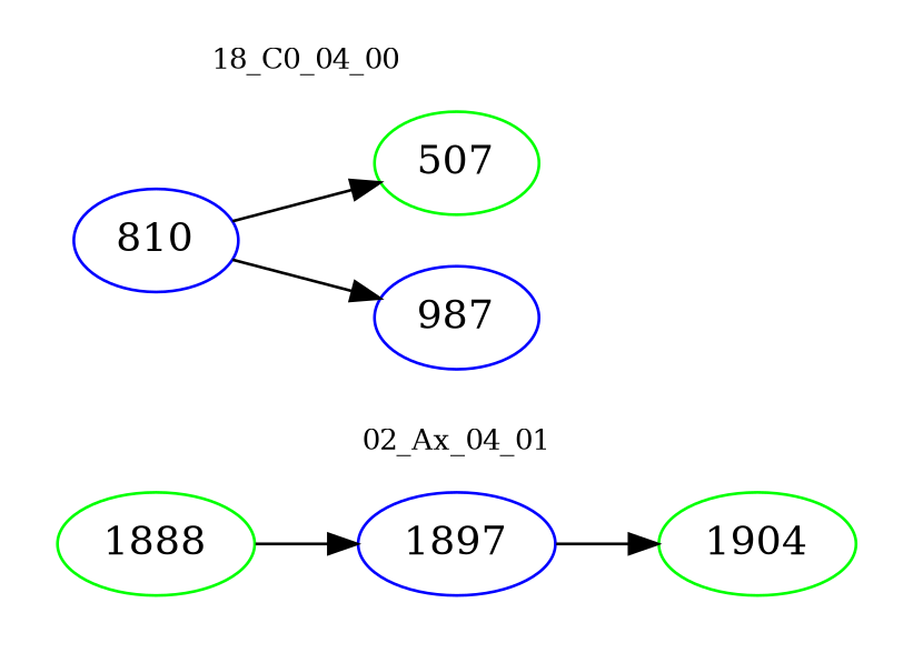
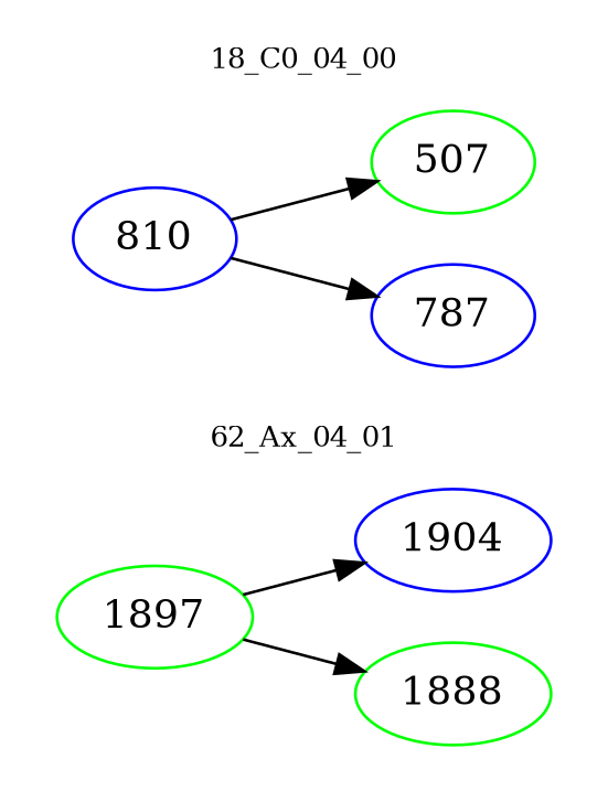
  digraph {
    rankdir=LR
    node [color=blue]
    edge [color=black]
-   n1 [label=1897]
+   n1 [color=green label=1897]
    n2 [color=green label=1888]
-   n3 [color=green label=1904]
+   n3 [label=1904]
    n4 [label=810]
-   n5 [label=987]
+   n5 [label=787]
    n6 [color=green label=507]
    subgraph cluster_1 {
      color=white
      fontsize=10
-     label="02_Ax_04_01"
+     label="62_Ax_04_01"
      n1
      n2
      n3
    }
    subgraph cluster_2 {
      color=white
      fontsize=10
      label="18_C0_04_00"
      n4
      n5
      n6
    }
-   n2 -> n1
+   n1 -> n2
    n1 -> n3
    n4 -> n5
    n4 -> n6
  }
